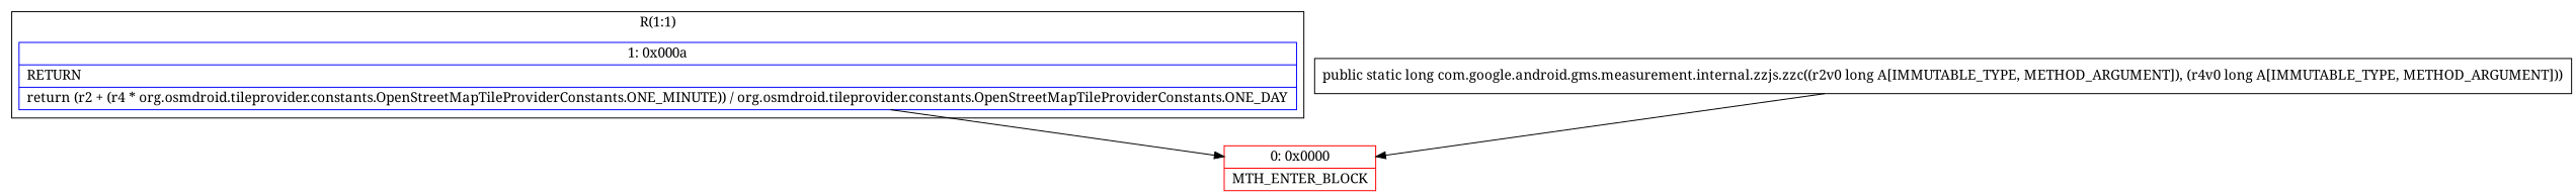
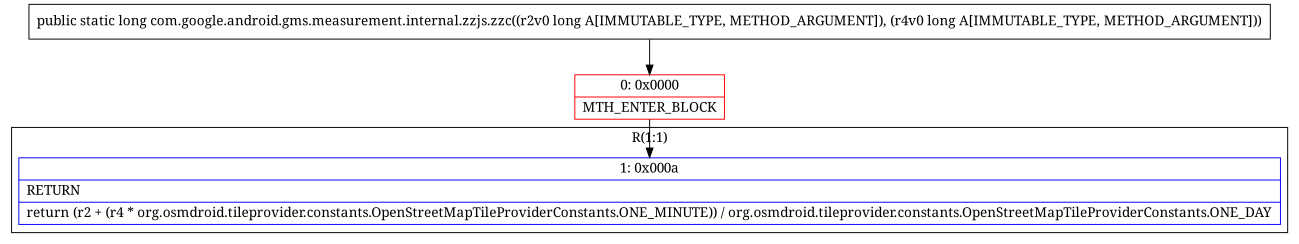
  digraph {
    fontname="Noto Serif"
    node [shape=record fontname="Noto Serif"]
    edge [fontname="Noto Serif"]
    n1 [color=blue label="{1\:\ 0x000a|RETURN\l|return (r2 + (r4 * org.osmdroid.tileprovider.constants.OpenStreetMapTileProviderConstants.ONE_MINUTE)) \/ org.osmdroid.tileprovider.constants.OpenStreetMapTileProviderConstants.ONE_DAY\l}"]
    n2 [color=red label="{0\:\ 0x0000|MTH_ENTER_BLOCK\l}"]
    n3 [label="{public static long com.google.android.gms.measurement.internal.zzjs.zzc((r2v0 long A[IMMUTABLE_TYPE, METHOD_ARGUMENT]), (r4v0 long A[IMMUTABLE_TYPE, METHOD_ARGUMENT])) }"]
    subgraph cluster_1 {
      label="R(1:1)"
      n1
    }
-   n1 -> n2
+   n2 -> n1
    n3 -> n2
  }
